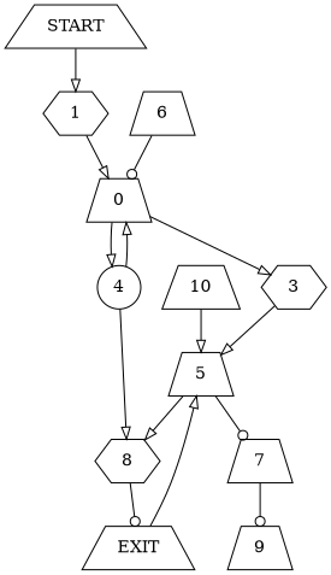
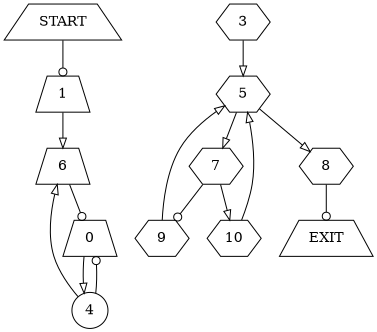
  digraph {
    node [shape=trapezium]
    edge [arrowhead=onormal]
    n1 [label=START]
-   1 [shape=hexagon]
+   1
    n3 [label=0]
    n4 [label=EXIT]
    3 [shape=hexagon]
    4 [shape=circle]
-   5
+   5 [shape=hexagon]
    6
-   7
+   7 [shape=hexagon]
    8 [shape=hexagon]
-   9
-   10
-   n1 -> 1
-   1 -> n3
-   n3 -> 3
+   9 [shape=hexagon]
+   10 [shape=hexagon]
+   n1 -> 1 [arrowhead=odot]
+   1 -> 6
    n3 -> 4
    3 -> 5
-   4 -> n3
-   4 -> 8
-   5 -> 7 [arrowhead=odot]
+   4 -> n3 [arrowhead=odot]
+   4 -> 6
+   5 -> 7
    5 -> 8
    6 -> n3 [arrowhead=odot]
    7 -> 9 [arrowhead=odot]
+   7 -> 10
    8 -> n4 [arrowhead=odot]
-   n4 -> 5
+   9 -> 5
    10 -> 5
  }
